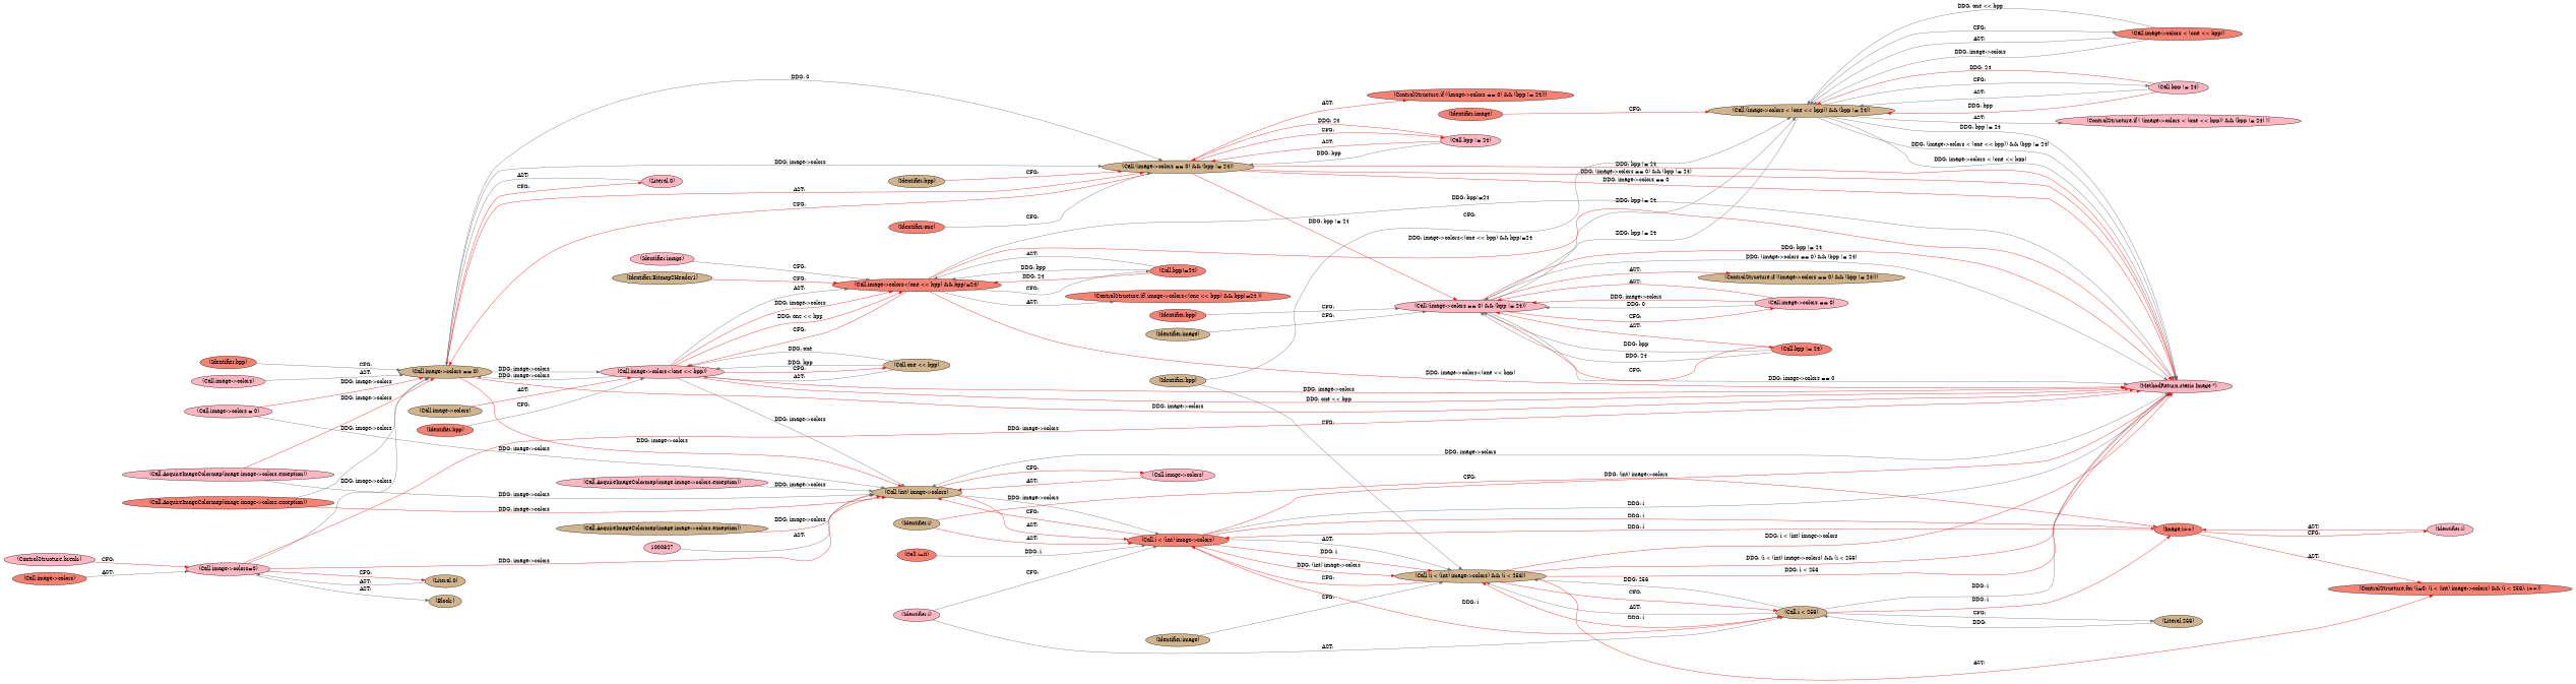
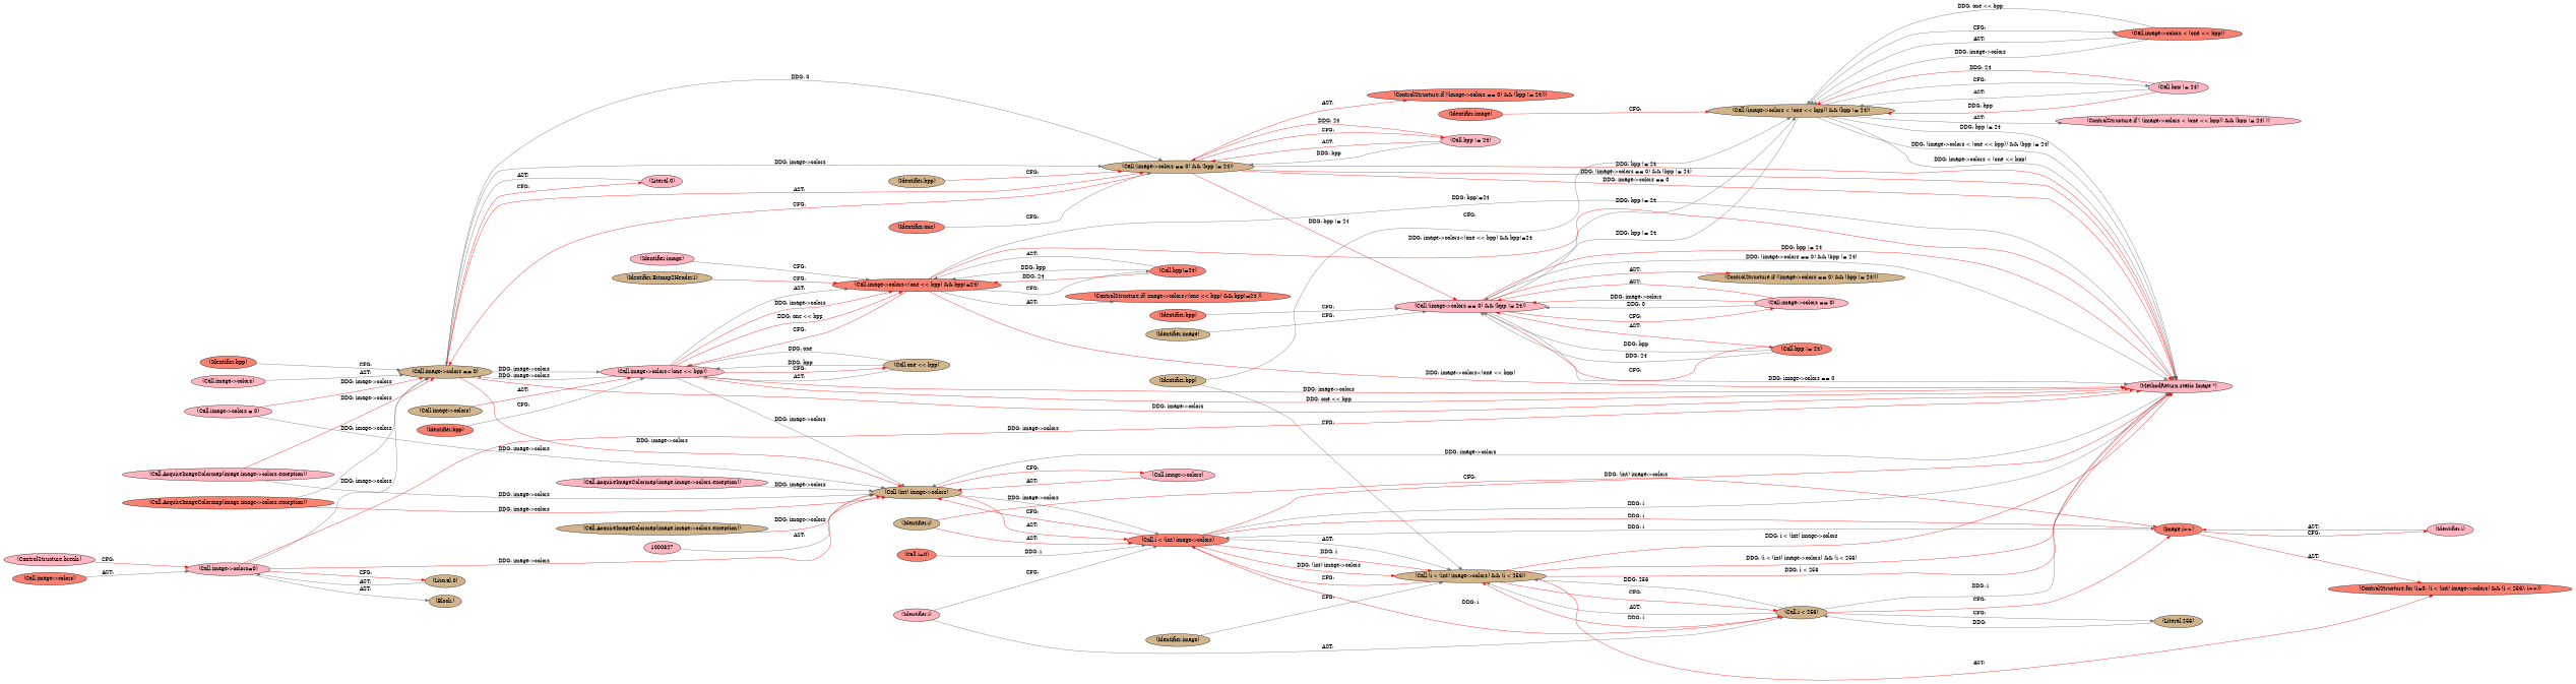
  digraph {
    fontname="DejaVu Serif"
    rankdir=LR
    node [fillcolor=lightpink fontname="DejaVu Serif" style=filled]
    edge [color=red fontname="DejaVu Serif"]
    n1 [label="(Call,image->colors=0)"]
    n2 [fillcolor=tan label="(Call,(int) image->colors)"]
    n3 [fillcolor=tan label="(Call,image->colors == 0)"]
    n4 [label="(MethodReturn,static Image *)"]
    n5 [fillcolor=tan label="(Block,)"]
    n6 [fillcolor=tan label="(Literal,0)"]
    n7 [fillcolor=salmon label="(Call,i < (int) image->colors)"]
    n8 [label="(Call,image->colors)"]
    n9 [fillcolor=tan label="(Call,(image->colors == 0) && (bpp != 24))"]
    n10 [label="(Call,image->colors<(one << bpp))"]
    n11 [label="(Literal,0)"]
    n12 [fillcolor=tan label="(Call,(i < (int) image->colors) && (i < 256))"]
    n13 [fillcolor=tan label="(Call,i < 256)"]
    n14 [fillcolor=salmon label="(Image,i++)"]
    n15 [fillcolor=salmon label="(ControlStructure,for (i=0; (i < (int) image->colors) && (i < 256); i++))"]
    n16 [fillcolor=tan label="(Literal,256)"]
    n17 [label="(Identifier,i)"]
    n18 [label="(Call,(image->colors == 0) && (bpp != 24))"]
    n19 [fillcolor=salmon label="(ControlStructure,if ((image->colors == 0) && (bpp != 24)))"]
    n20 [label="(Call,bpp != 24)"]
    n21 [fillcolor=salmon label="(Call,image->colors<(one << bpp) && bpp!=24)"]
    n22 [fillcolor=tan label="(Call,one << bpp)"]
    n23 [fillcolor=tan label="(Call,(image->colors < (one << bpp)) && (bpp != 24))"]
    n24 [fillcolor=tan label="(ControlStructure,if ((image->colors == 0) && (bpp != 24)))"]
    n25 [label="(Call,image->colors == 0)"]
    n26 [fillcolor=salmon label="(Call,bpp != 24)"]
    n27 [fillcolor=salmon label="(Call,image->colors < (one << bpp))"]
    n28 [label="(Call,bpp != 24)"]
    n29 [label="(ControlStructure,if ( (image->colors < (one << bpp)) && (bpp != 24) ))"]
    n30 [fillcolor=salmon label="(Call,bpp!=24)"]
    n31 [fillcolor=salmon label="(ControlStructure,if( image->colors<(one << bpp) && bpp!=24 ))"]
    n32 [fillcolor=tan label="(Identifier,Bitmap2Header1)"]
    n33 [fillcolor=salmon label="(Identifier,bpp)"]
    n34 [fillcolor=salmon label="(Identifier,bpp)"]
    n35 [label="(ControlStructure,break;)"]
    n36 [fillcolor=salmon label="(Call,image->colors)"]
    n37 [fillcolor=salmon label="(Call,AcquireImageColormap(image,image->colors,exception))"]
    n38 [fillcolor=tan label="(Call,image->colors)"]
    n39 [fillcolor=tan label="(Identifier,i)"]
    n40 [fillcolor=salmon label="(Identifier,one)"]
    n41 [fillcolor=salmon label="(Identifier,image)"]
    n42 [fillcolor=tan label="(Identifier,bpp)"]
    n43 [label="(Call,image->colors = 0)"]
    n44 [fillcolor=tan label="(Identifier,image)"]
    n45 [label="(Identifier,i)"]
    n46 [label="(Call,AcquireImageColormap(image,image->colors,exception))"]
    n47 [label="(Call,AcquireImageColormap(image,image->colors,exception))"]
    n48 [fillcolor=tan label="(Identifier,bpp)"]
    n49 [fillcolor=tan label="(Identifier,image)"]
    n50 [label="(Call,image->colors)"]
    n51 [label="(Identifier,image)"]
    n52 [fillcolor=salmon label="(Call,i=0)"]
    n53 [fillcolor=tan label="(Call,AcquireImageColormap(image,image->colors,exception))"]
    n54 [fillcolor=salmon label="(Identifier,bpp)"]
    1000827
    n1 -> n2 [label="DDG: image->colors"]
    n1 -> n3 [color=gray40 label="DDG: image->colors"]
    n1 -> n4 [label="DDG: image->colors"]
    n1 -> n5 [color=gray40 label="AST: "]
    n1 -> n6 [label="CFG: "]
    n2 -> n7 [label="AST: "]
    n2 -> n7 [color=gray40 label="DDG: image->colors"]
    n2 -> n8 [label="CFG: "]
    n3 -> n2 [label="DDG: image->colors"]
    n3 -> n4 [label="DDG: image->colors"]
    n3 -> n9 [label="AST: "]
    n3 -> n9 [color=gray40 label="DDG: image->colors"]
    n3 -> n9 [color=gray40 label="DDG: 0"]
    n3 -> n10 [color=gray40 label="DDG: image->colors"]
    n3 -> n11 [label="CFG: "]
    n4 -> n2 [color=gray40 label="DDG: image->colors"]
    n6 -> n1 [color=gray40 label="AST: "]
    n7 -> n2 [label="CFG: "]
    n7 -> n4 [label="DDG: (int) image->colors"]
    n7 -> n4 [color=gray40 label="DDG: i"]
    n7 -> n12 [color=gray40 label="AST: "]
    n7 -> n12 [label="DDG: i"]
    n7 -> n12 [label="DDG: (int) image->colors"]
    n7 -> n13 [label="DDG: i"]
    n7 -> n14 [label="DDG: i"]
    n8 -> n2 [label="AST: "]
    n9 -> n3 [label="CFG: "]
    n9 -> n4 [label="DDG: (image->colors == 0) && (bpp != 24)"]
    n9 -> n4 [label="DDG: image->colors == 0"]
    n9 -> n4 [label="DDG: bpp != 24"]
    n9 -> n18 [label="DDG: bpp != 24"]
    n9 -> n19 [label="AST: "]
    n9 -> n20 [label="CFG: "]
    n10 -> n2 [color=gray40 label="DDG: image->colors"]
    n10 -> n3 [color=gray40 label="DDG: image->colors"]
    n10 -> n4 [label="DDG: image->colors"]
    n10 -> n4 [label="DDG: one << bpp"]
    n10 -> n21 [color=gray40 label="AST: "]
    n10 -> n21 [label="DDG: image->colors"]
    n10 -> n21 [label="DDG: one << bpp"]
    n10 -> n22 [label="CFG: "]
    n11 -> n3 [color=gray40 label="AST: "]
    n12 -> n4 [label="DDG: i < (int) image->colors"]
    n12 -> n4 [label="DDG: (i < (int) image->colors) && (i < 256)"]
    n12 -> n4 [label="DDG: i < 256"]
    n12 -> n7 [label="CFG: "]
    n12 -> n13 [label="CFG: "]
    n12 -> n15 [label="AST: "]
    n13 -> n4 [color=gray40 label="DDG: i"]
    n13 -> n12 [color=gray40 label="AST: "]
    n13 -> n12 [label="DDG: i"]
    n13 -> n12 [color=gray40 label="DDG: 256"]
-   n13 -> n14 [label="DDG: i"]
+   n13 -> n14 [label="CFG: "]
    n13 -> n16 [color=gray40 label="CFG: "]
-   n14 -> n7 [label="DDG: i"]
+   n14 -> n7 [color=gray40 label="DDG: i"]
    n14 -> n15 [label="AST: "]
    n14 -> n17 [label="CFG: "]
    n16 -> n13 [color=gray40 label="DDG: "]
    n17 -> n14 [label="AST: "]
    n18 -> n4 [color=gray40 label="DDG: (image->colors == 0) && (bpp != 24)"]
    n18 -> n4 [color=gray40 label="DDG: image->colors == 0"]
    n18 -> n4 [label="DDG: bpp != 24"]
    n18 -> n23 [color=gray40 label="DDG: bpp != 24"]
    n18 -> n24 [label="AST: "]
    n18 -> n25 [label="CFG: "]
    n18 -> n26 [label="CFG: "]
    n20 -> n9 [label="AST: "]
    n20 -> n9 [color=gray40 label="DDG: bpp"]
    n20 -> n9 [label="DDG: 24"]
    n21 -> n4 [label="DDG: image->colors<(one << bpp) && bpp!=24"]
    n21 -> n4 [label="DDG: image->colors<(one << bpp)"]
    n21 -> n4 [color=gray40 label="DDG: bpp!=24"]
    n21 -> n10 [label="CFG: "]
    n21 -> n30 [color=gray40 label="CFG: "]
    n21 -> n31 [color=gray40 label="AST: "]
    n22 -> n10 [color=gray40 label="AST: "]
    n22 -> n10 [color=gray40 label="DDG: one"]
    n22 -> n10 [color=gray40 label="DDG: bpp"]
    n23 -> n4 [color=gray40 label="DDG: (image->colors < (one << bpp)) && (bpp != 24)"]
    n23 -> n4 [color=gray40 label="DDG: image->colors < (one << bpp)"]
    n23 -> n4 [color=gray40 label="DDG: bpp != 24"]
    n23 -> n18 [color=gray40 label="DDG: bpp != 24"]
    n23 -> n27 [color=gray40 label="CFG: "]
    n23 -> n28 [color=gray40 label="CFG: "]
    n23 -> n29 [color=gray40 label="AST: "]
    n25 -> n18 [label="AST: "]
    n25 -> n18 [label="DDG: image->colors"]
    n25 -> n18 [color=gray40 label="DDG: 0"]
    n26 -> n18 [label="AST: "]
    n26 -> n18 [color=gray40 label="DDG: bpp"]
    n26 -> n18 [color=gray40 label="DDG: 24"]
    n27 -> n23 [color=gray40 label="AST: "]
    n27 -> n23 [color=gray40 label="DDG: image->colors"]
    n27 -> n23 [color=gray40 label="DDG: one << bpp"]
    n28 -> n23 [color=gray40 label="AST: "]
    n28 -> n23 [label="DDG: bpp"]
    n28 -> n23 [label="DDG: 24"]
    n30 -> n21 [color=gray40 label="AST: "]
    n30 -> n21 [color=gray40 label="DDG: bpp"]
    n30 -> n21 [label="DDG: 24"]
    n32 -> n21 [label="CFG: "]
    n33 -> n10 [color=gray40 label="CFG: "]
    n34 -> n18 [color=gray40 label="CFG: "]
    n35 -> n1 [label="CFG: "]
    n36 -> n1 [color=gray40 label="AST: "]
    n37 -> n2 [label="DDG: image->colors"]
    n37 -> n3 [color=gray40 label="DDG: image->colors"]
    n38 -> n10 [label="AST: "]
    n39 -> n7 [label="AST: "]
    n39 -> n14 [label="CFG: "]
    n40 -> n9 [color=gray40 label="CFG: "]
    n41 -> n23 [label="CFG: "]
    n42 -> n12 [color=gray40 label="CFG: "]
    n42 -> n23 [color=gray40 label="CFG: "]
    n43 -> n2 [color=gray40 label="DDG: image->colors"]
    n43 -> n3 [label="DDG: image->colors"]
    n44 -> n18 [color=gray40 label="CFG: "]
    n45 -> n7 [color=gray40 label="CFG: "]
    n45 -> n13 [color=gray40 label="AST: "]
    n46 -> n2 [color=gray40 label="DDG: image->colors"]
    n46 -> n3 [label="DDG: image->colors"]
    n47 -> n2 [color=gray40 label="DDG: image->colors"]
    n48 -> n9 [label="CFG: "]
    n49 -> n12 [color=gray40 label="CFG: "]
    n50 -> n3 [color=gray40 label="AST: "]
    n51 -> n21 [color=gray40 label="CFG: "]
    n52 -> n7 [color=gray40 label="DDG: i"]
    n53 -> n2 [label="DDG: image->colors"]
    n54 -> n3 [color=gray40 label="CFG: "]
    1000827 -> n2 [color=gray40 label="AST: "]
  }
